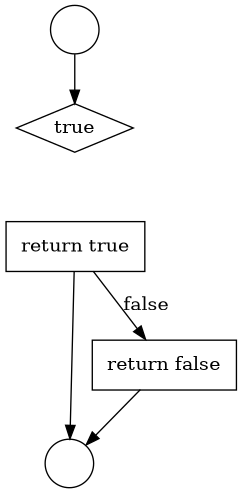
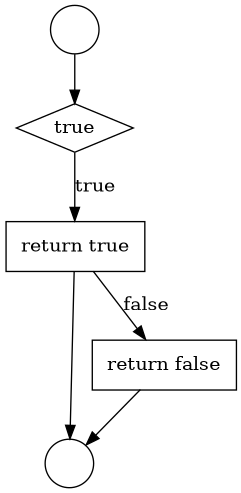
  digraph {
    node [color=black fillcolor=white shape=circle style=filled]
    edge [color=black]
    n1 [label=" "]
    n2 [label=<<font color="black">     <table border="0" cellborder="1" cellspacing="0" cellpadding="10">       <tr><td align="left">return false</td></tr>     </table>   </font>> margin=0 shape=none]
    n3 [label=" "]
    n4 [label=<<font color="black">true</font>> shape=diamond]
    n5 [label=<<font color="black">     <table border="0" cellborder="1" cellspacing="0" cellpadding="10">       <tr><td align="left">return true</td></tr>     </table>   </font>> margin=0 shape=none]
    n2 -> n1
    n3 -> n4
+   n4 -> n5 [label=<<font color="black">true</font>>]
    n5 -> n1
    n5 -> n2 [label=<<font color="black">false</font>>]
  }
